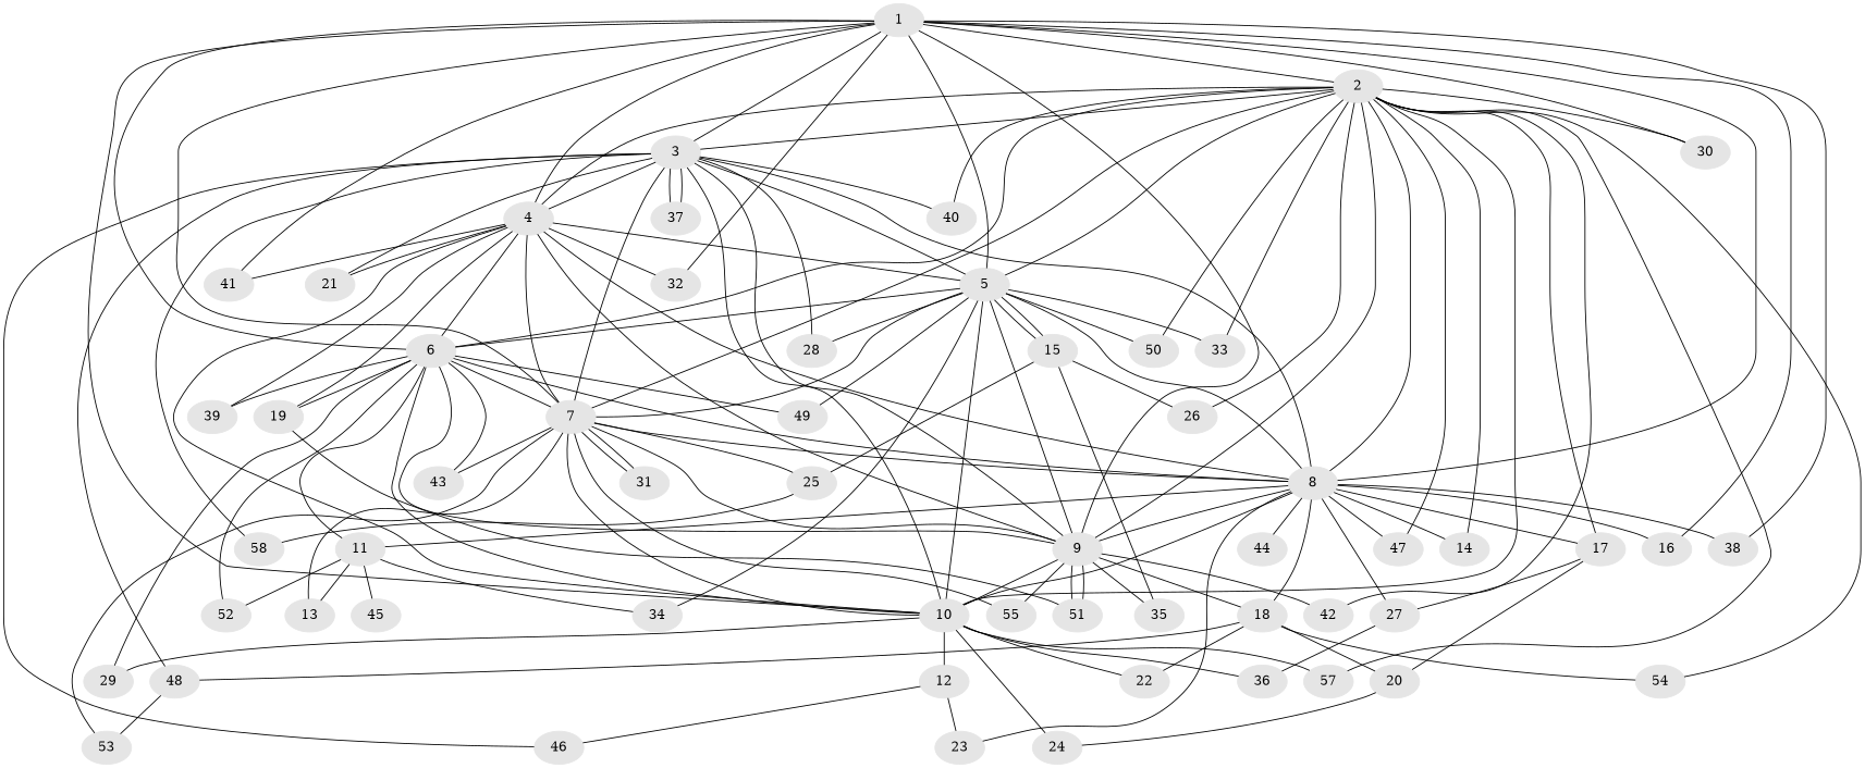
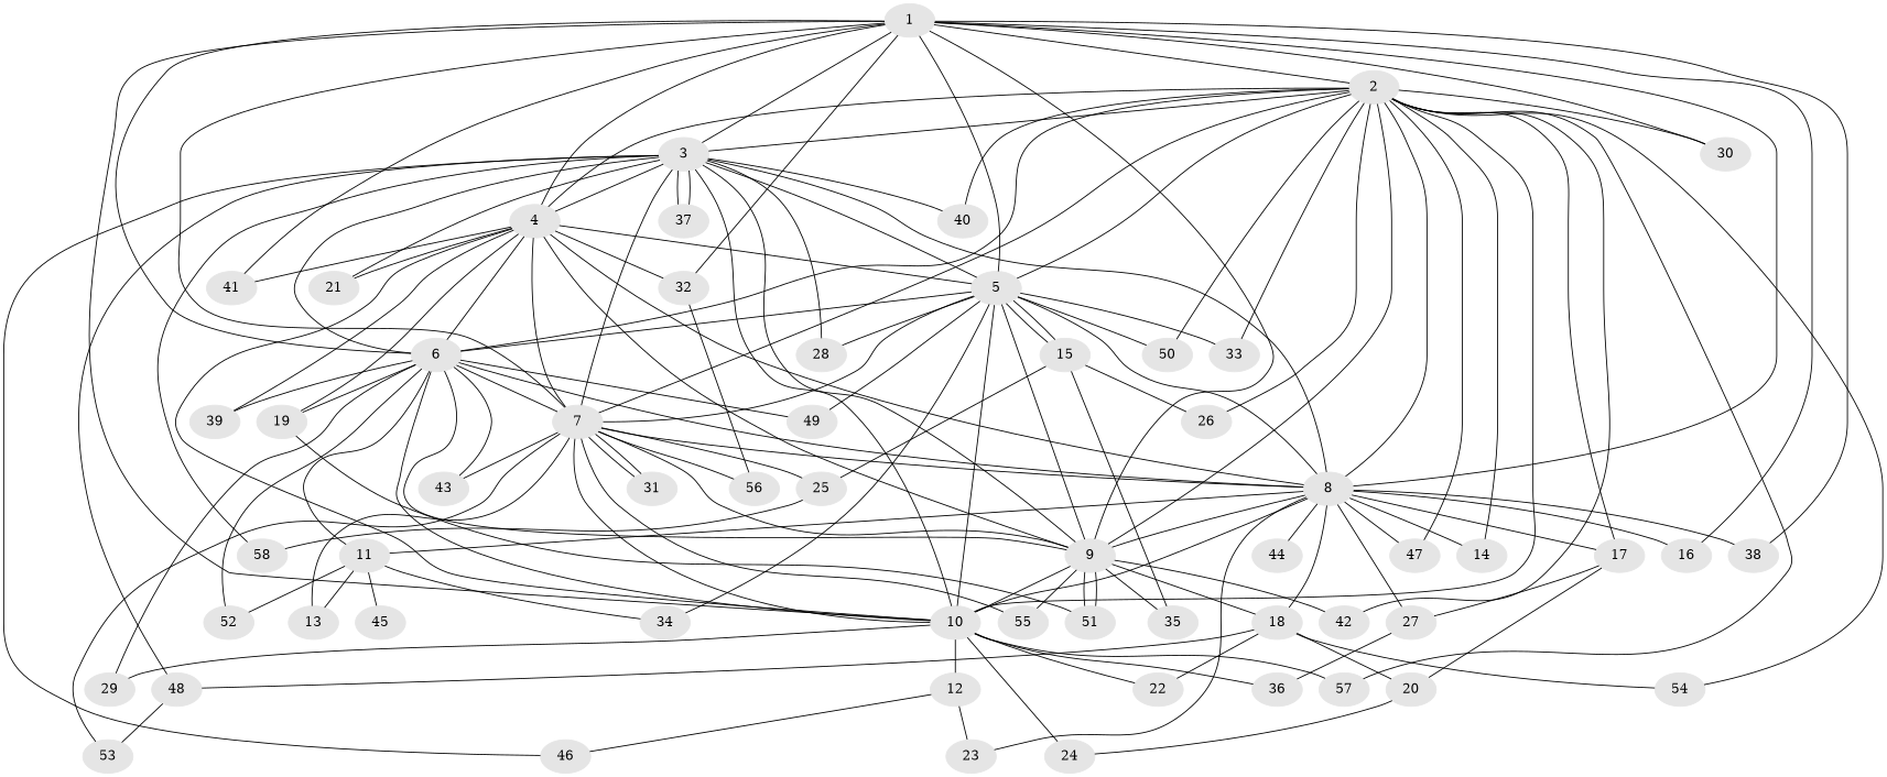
  graph {
    node [color=gray90 style=filled]
    1
    2
    3
    4
    5
    6
    7
    8
    9
    10
    16
    30
    32
    38
    41
    14
    17
    26
    33
    40
    42
    47
    50
    54
    57
    21
    28
    37
    46
    48
    58
    19
    39
    15
    34
    49
    11
    29
    43
    52
    13
    25
    31
    53
    55
+   56
    18
    23
    27
    44
    35
    51
    12
    22
    24
    36
    20
    45
    1 -- 2
    1 -- 3
    1 -- 4
    1 -- 5
    1 -- 6
    1 -- 7
    1 -- 8
    1 -- 9
    1 -- 10
    1 -- 16
    1 -- 30
    1 -- 32
    1 -- 38
    1 -- 41
    2 -- 3
    2 -- 4
    2 -- 5
    2 -- 6
    2 -- 7
    2 -- 8
    2 -- 9
    2 -- 10
    2 -- 30
    2 -- 14
    2 -- 17
    2 -- 26
    2 -- 33
    2 -- 40
    2 -- 42
    2 -- 47
    2 -- 50
    2 -- 54
    2 -- 57
    3 -- 4
    3 -- 5
+   3 -- 6
    3 -- 7
    3 -- 8
    3 -- 9
    3 -- 10
    3 -- 40
    3 -- 21
    3 -- 28
    3 -- 37
    3 -- 37
    3 -- 46
    3 -- 48
    3 -- 58
    4 -- 5
    4 -- 6
    4 -- 7
    4 -- 8
    4 -- 9
    4 -- 10
    4 -- 32
    4 -- 41
    4 -- 21
    4 -- 19
    4 -- 39
    5 -- 6
    5 -- 7
    5 -- 8
    5 -- 9
    5 -- 10
    5 -- 33
    5 -- 50
    5 -- 28
    5 -- 15
    5 -- 15
    5 -- 34
    5 -- 49
    6 -- 7
    6 -- 8
    6 -- 9
    6 -- 10
    6 -- 19
    6 -- 39
    6 -- 49
    6 -- 11
    6 -- 29
    6 -- 43
    6 -- 52
    7 -- 8
    7 -- 9
    7 -- 10
    7 -- 43
    7 -- 13
    7 -- 25
    7 -- 31
    7 -- 31
    7 -- 53
    7 -- 55
+   7 -- 56
    8 -- 9
    8 -- 10
    8 -- 16
    8 -- 38
    8 -- 14
    8 -- 17
    8 -- 47
    8 -- 11
    8 -- 18
    8 -- 23
    8 -- 27
    8 -- 44
    9 -- 10
    9 -- 42
    9 -- 55
    9 -- 18
    9 -- 35
    9 -- 51
    9 -- 51
    10 -- 57
    10 -- 29
    10 -- 12
    10 -- 22
    10 -- 24
    10 -- 36
+   32 -- 56
    17 -- 27
    17 -- 20
    48 -- 53
    19 -- 51
    15 -- 26
    15 -- 25
    15 -- 35
    11 -- 34
    11 -- 52
    11 -- 13
    11 -- 45
    25 -- 58
    18 -- 54
    18 -- 48
    18 -- 22
    18 -- 20
    27 -- 36
    12 -- 46
    12 -- 23
    20 -- 24
  }
